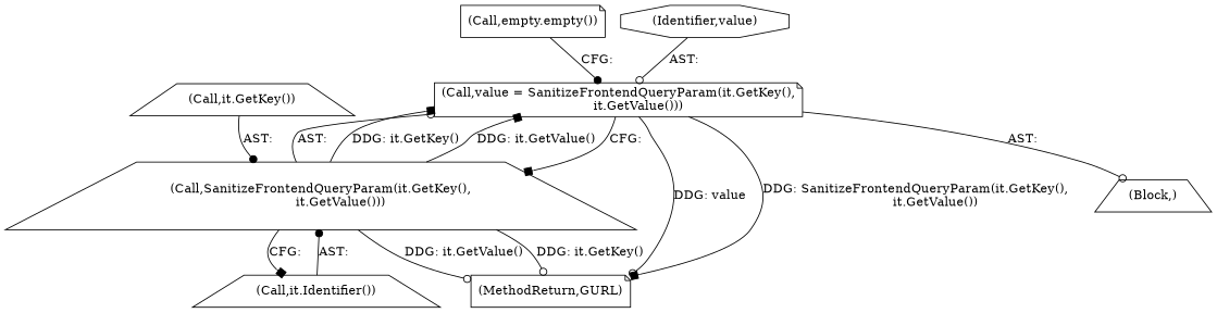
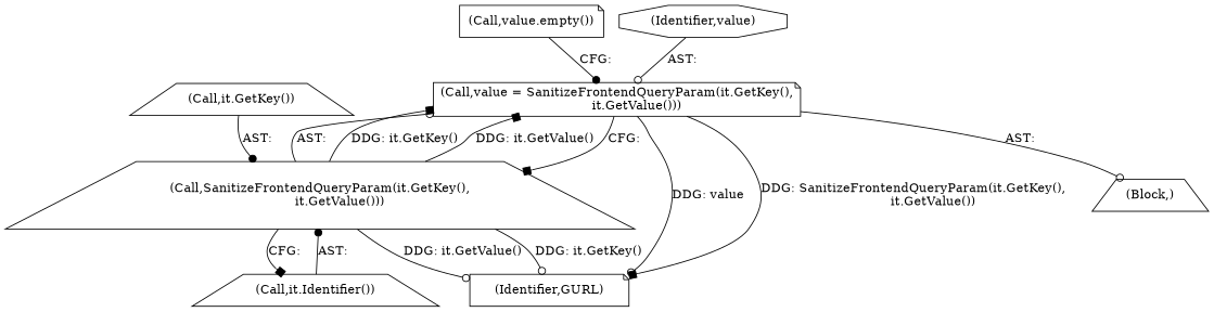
  digraph {
    node [shape=trapezium]
    edge [arrowhead=odot]
    n1 [label="(Call,value = SanitizeFrontendQueryParam(it.GetKey(),\n          it.GetValue()))" shape=note]
    n2 [label="(Call,SanitizeFrontendQueryParam(it.GetKey(),\n          it.GetValue()))"]
-   n3 [label="(MethodReturn,GURL)" shape=note]
+   n3 [label="(Identifier,GURL)" shape=note]
    n4 [label="(Block,)"]
    n5 [label="(Call,it.Identifier())"]
    n6 [label="(Call,it.GetKey())"]
-   n7 [label="(Call,empty.empty())" shape=note]
+   n7 [label="(Call,value.empty())" shape=note]
    n8 [label="(Identifier,value)" shape=octagon]
    n1 -> n2 [arrowhead=box label="CFG: "]
    n1 -> n3 [label="DDG: value"]
    n1 -> n3 [arrowhead=box label="DDG: SanitizeFrontendQueryParam(it.GetKey(),\n          it.GetValue())"]
    n1 -> n4 [label="AST: "]
    n2 -> n1 [label="AST: "]
    n2 -> n1 [arrowhead=box label="DDG: it.GetKey()"]
    n2 -> n1 [arrowhead=box label="DDG: it.GetValue()"]
    n2 -> n3 [label="DDG: it.GetValue()"]
    n2 -> n3 [label="DDG: it.GetKey()"]
    n2 -> n5 [arrowhead=box label="CFG: "]
    n5 -> n2 [arrowhead=dot label="AST: "]
    n6 -> n2 [arrowhead=dot label="AST: "]
    n7 -> n1 [arrowhead=dot label="CFG: "]
    n8 -> n1 [label="AST: "]
  }
